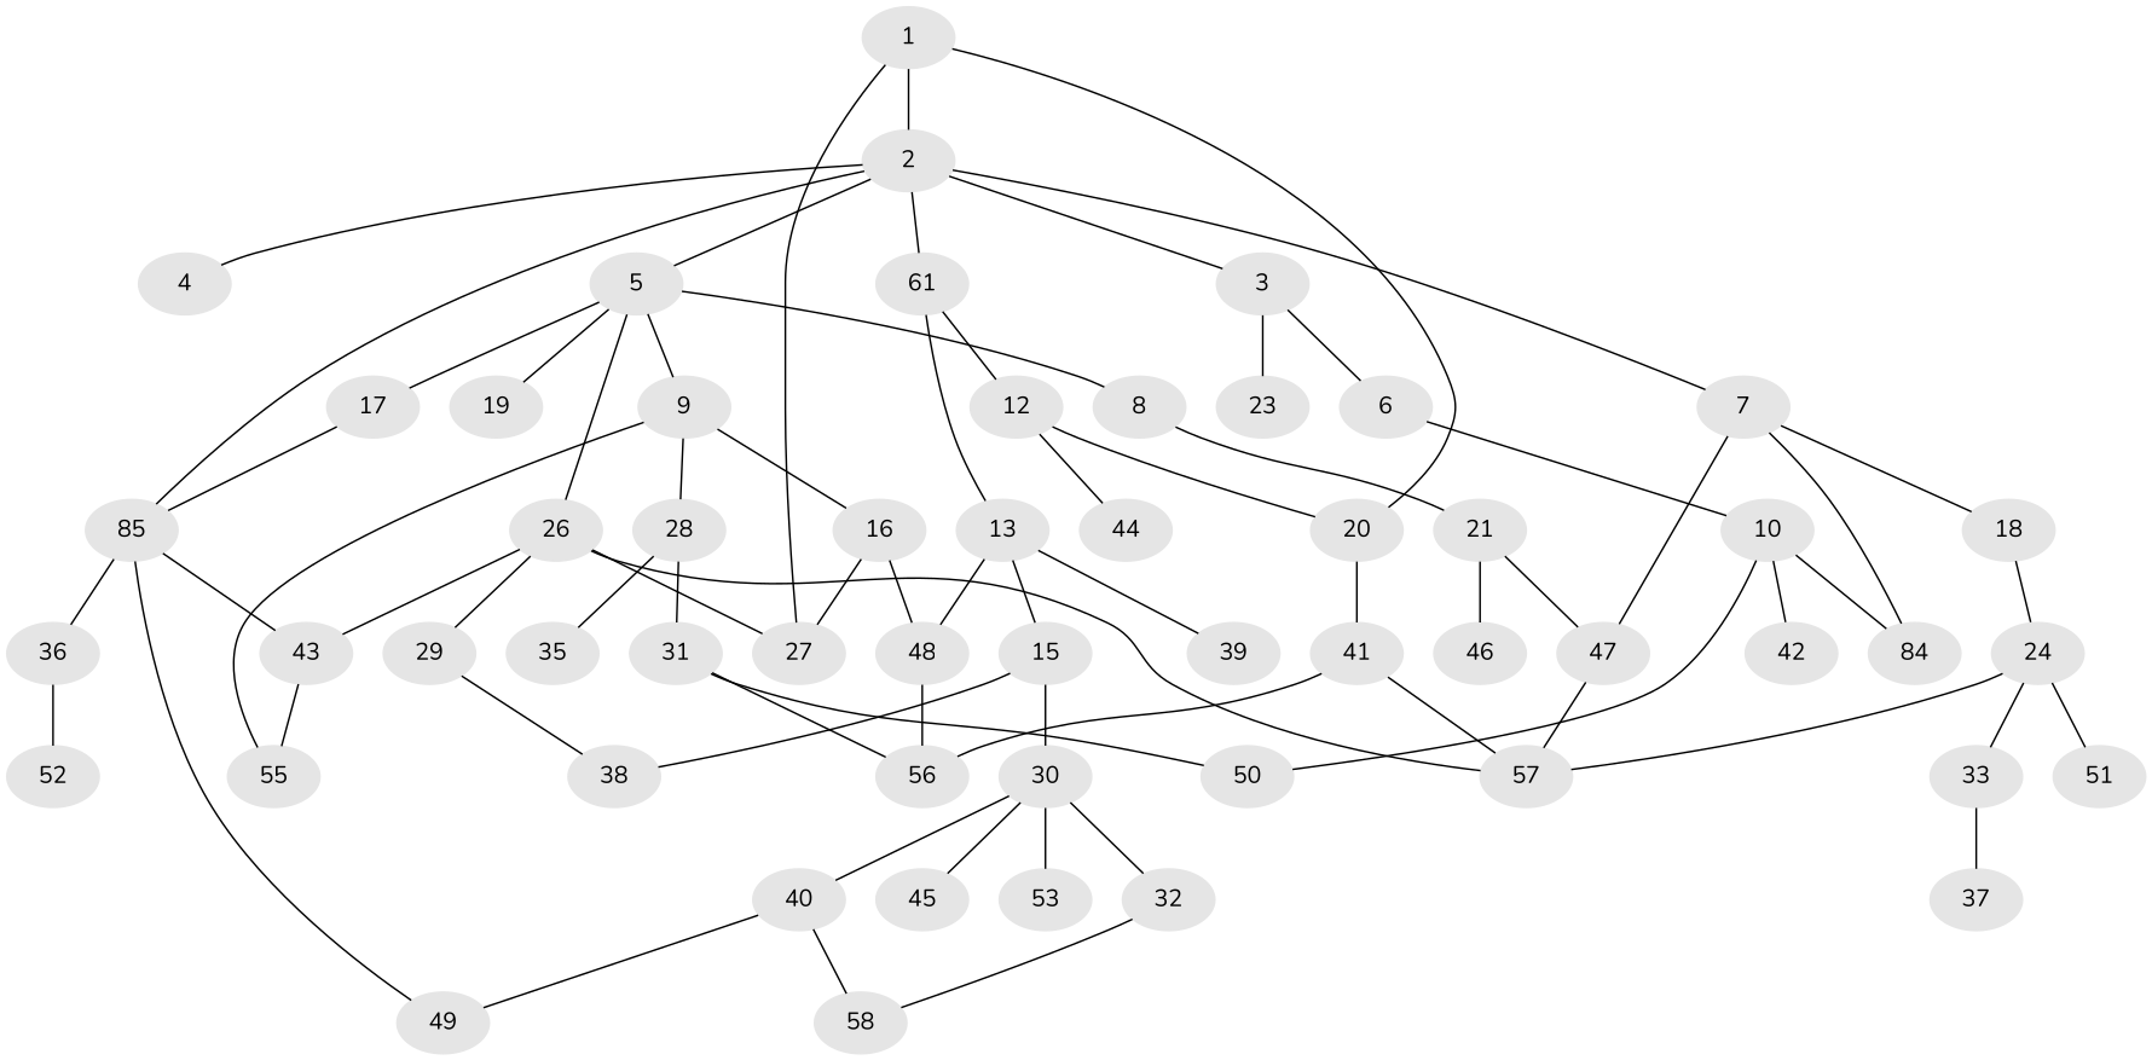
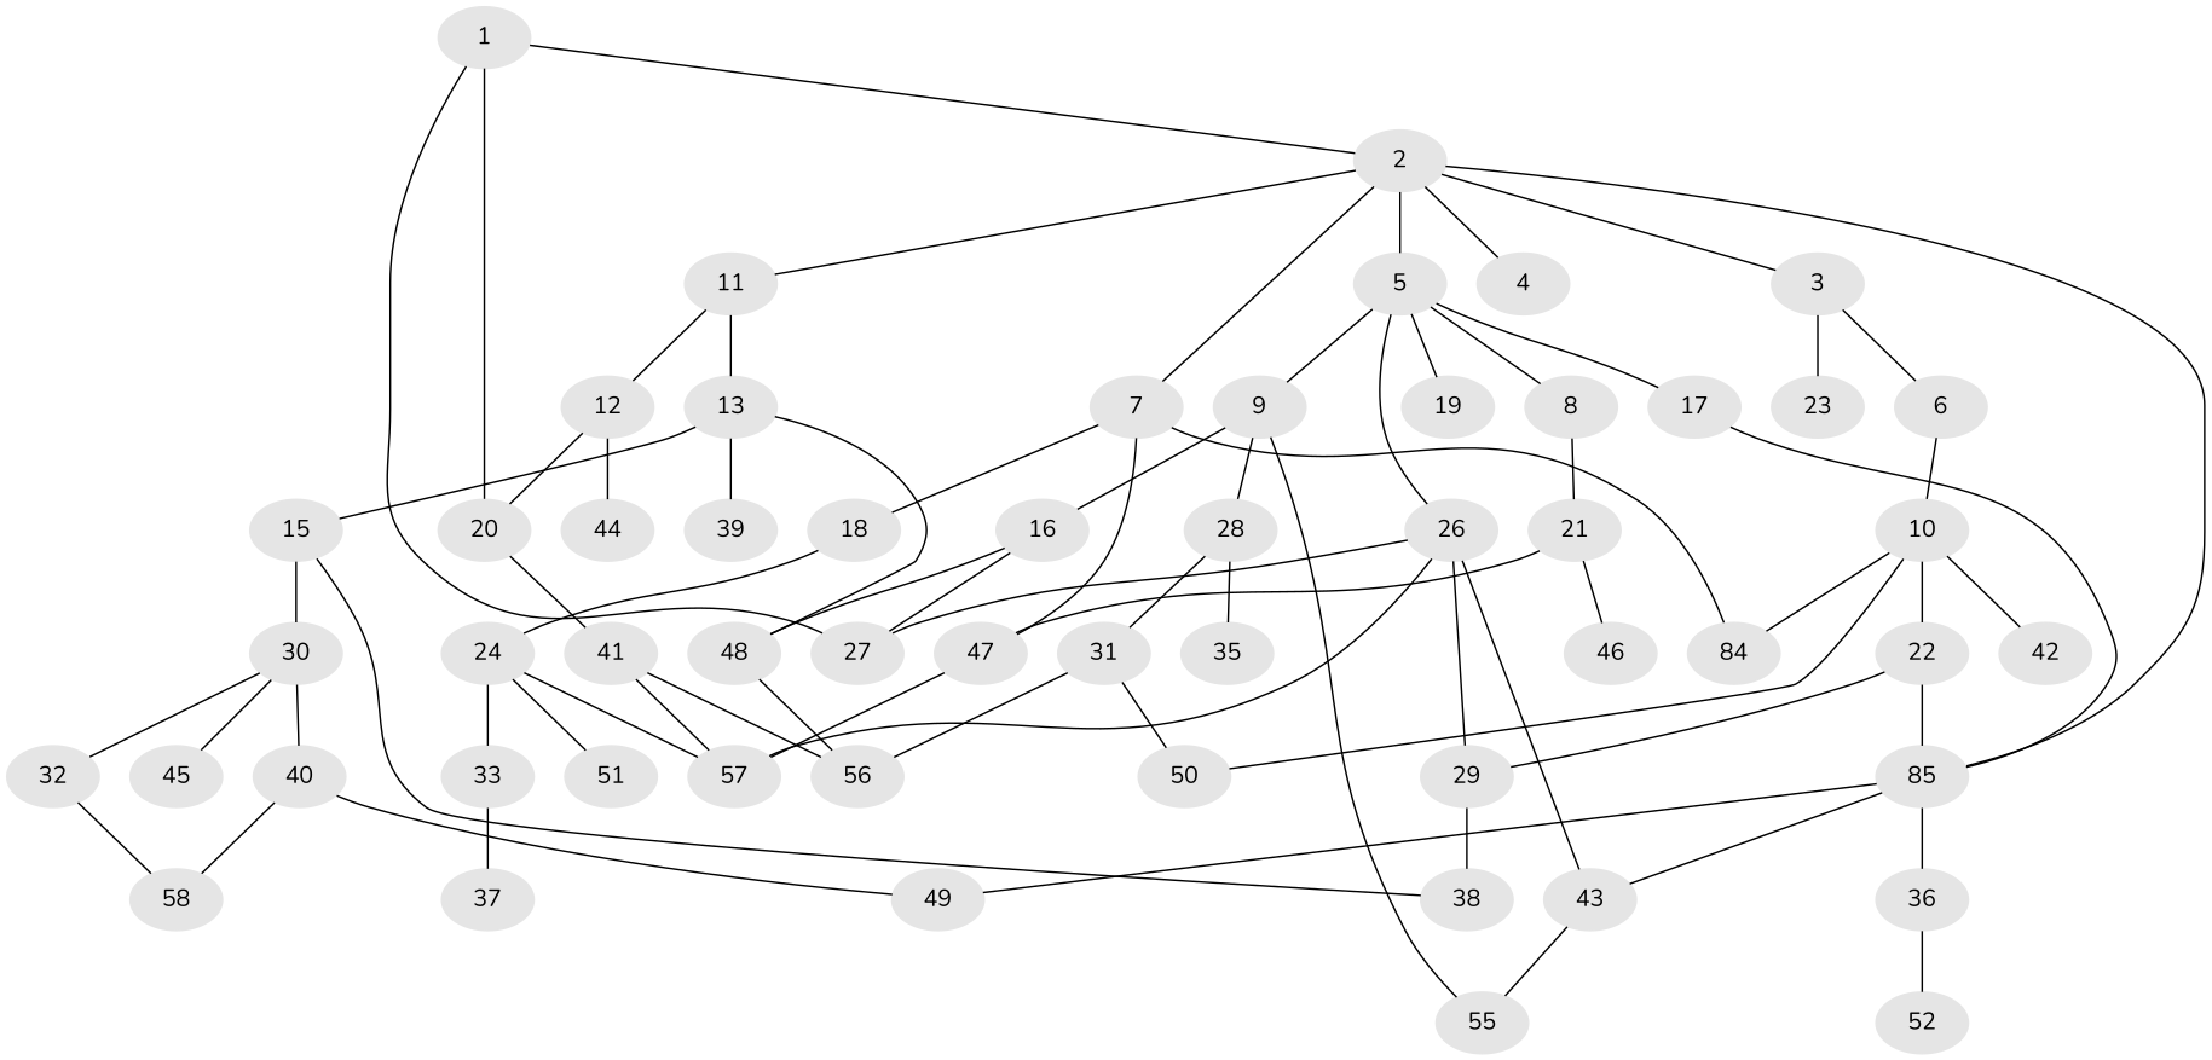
  graph {
    fontname=Nunito
    node [color=gray90 fontname=Nunito style=filled]
    edge [fontname=Nunito]
    1
    2
    20
    27
    3
    4
    5
    7
-   11 [label=61]
+   11
    n10 [label=85]
    41
    6
    23
    8
    9
    19
    26
    17
    n19 [label=84]
    18
    47
    12
    13
    36
    43
    49
    10
    21
    16
    28
    55
    29
    57
+   22
    42
    50
    24
    46
    48
    31
    35
    44
    15
    39
    30
    38
    56
    32
    40
    45
-   53
    33
    51
    37
    52
    58
    1 -- 2
    1 -- 20
    1 -- 27
    2 -- 3
    2 -- 4
    2 -- 5
    2 -- 7
    2 -- 11
    2 -- n10
    20 -- 41
    3 -- 6
    3 -- 23
    5 -- 8
    5 -- 9
    5 -- 19
    5 -- 26
    5 -- 17
    7 -- n19
    7 -- 18
    7 -- 47
    11 -- 12
    11 -- 13
    n10 -- 36
    n10 -- 43
    n10 -- 49
    41 -- 57
    41 -- 56
    6 -- 10
    8 -- 21
    9 -- 16
    9 -- 28
    9 -- 55
    26 -- 27
    26 -- 43
    26 -- 29
    26 -- 57
    17 -- n10
    18 -- 24
    47 -- 57
    12 -- 20
    12 -- 44
    13 -- 48
    13 -- 15
    13 -- 39
    36 -- 52
    43 -- 55
    10 -- n19
+   10 -- 22
    10 -- 42
    10 -- 50
    21 -- 47
    21 -- 46
    16 -- 27
    16 -- 48
    28 -- 31
    28 -- 35
    29 -- 38
+   22 -- n10
+   22 -- 29
    24 -- 57
    24 -- 33
    24 -- 51
    48 -- 56
    31 -- 50
    31 -- 56
    15 -- 30
    15 -- 38
    30 -- 32
    30 -- 40
    30 -- 45
-   30 -- 53
    32 -- 58
    40 -- 49
    40 -- 58
    33 -- 37
  }
